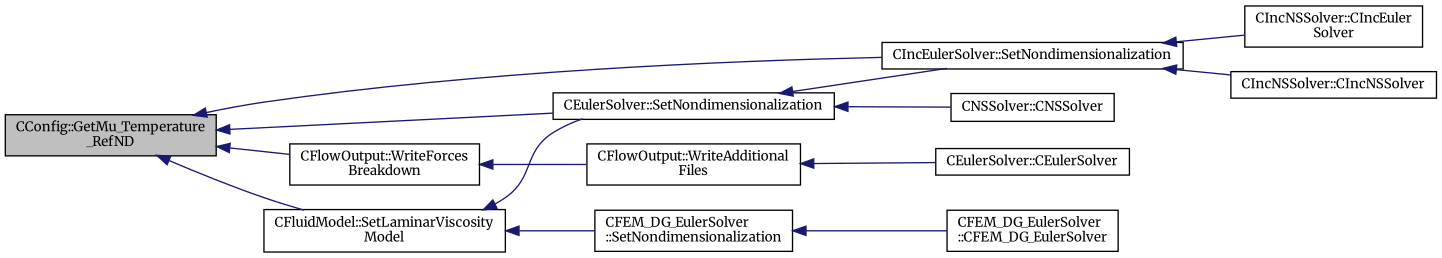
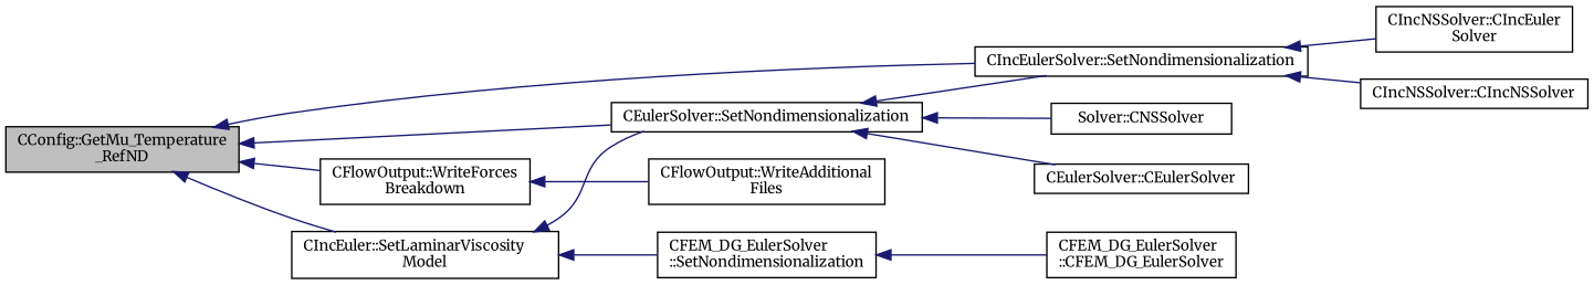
  digraph {
    fontname=Merriweather
    rankdir=LR
    node [color=black fillcolor=white fontname=Merriweather fontsize=10 shape=record style=filled]
    edge [color=midnightblue dir=back fontname=Merriweather fontsize=10 labelfontname=Helvetica labelfontsize=10 style=solid]
    n1 [fillcolor=grey75 fontcolor=black height=0.2 label="CConfig::GetMu_Temperature\l_RefND" width=0.4]
-   n2 [height=0.2 label="CFluidModel::SetLaminarViscosity\lModel" width=0.4]
+   n2 [height=0.2 label="CIncEuler::SetLaminarViscosity\lModel" width=0.4]
    n3 [height=0.2 label="CEulerSolver::SetNondimensionalization" width=0.4]
    n4 [height=0.2 label="CIncEulerSolver::SetNondimensionalization" width=0.4]
    n5 [height=0.2 label="CFlowOutput::WriteForces\lBreakdown" width=0.4]
    n6 [height=0.2 label="CFEM_DG_EulerSolver\l::SetNondimensionalization" width=0.4]
    n7 [height=0.2 label="CEulerSolver::CEulerSolver" width=0.4]
-   n8 [height=0.2 label="CNSSolver::CNSSolver" width=0.4]
+   n8 [height=0.2 label="Solver::CNSSolver" width=0.4]
    n9 [height=0.2 label="CFEM_DG_EulerSolver\l::CFEM_DG_EulerSolver" width=0.4]
    n10 [height=0.2 label="CIncNSSolver::CIncEuler\lSolver" width=0.4]
    n11 [height=0.2 label="CIncNSSolver::CIncNSSolver" width=0.4]
    n12 [height=0.2 label="CFlowOutput::WriteAdditional\lFiles" width=0.4]
    n1 -> n2
    n1 -> n3
    n1 -> n4
    n1 -> n5
    n2 -> n3
    n2 -> n6
    n3 -> n4
-   n12 -> n7
+   n3 -> n7
    n3 -> n8
    n4 -> n10
    n4 -> n11
    n5 -> n12
    n6 -> n9
  }
